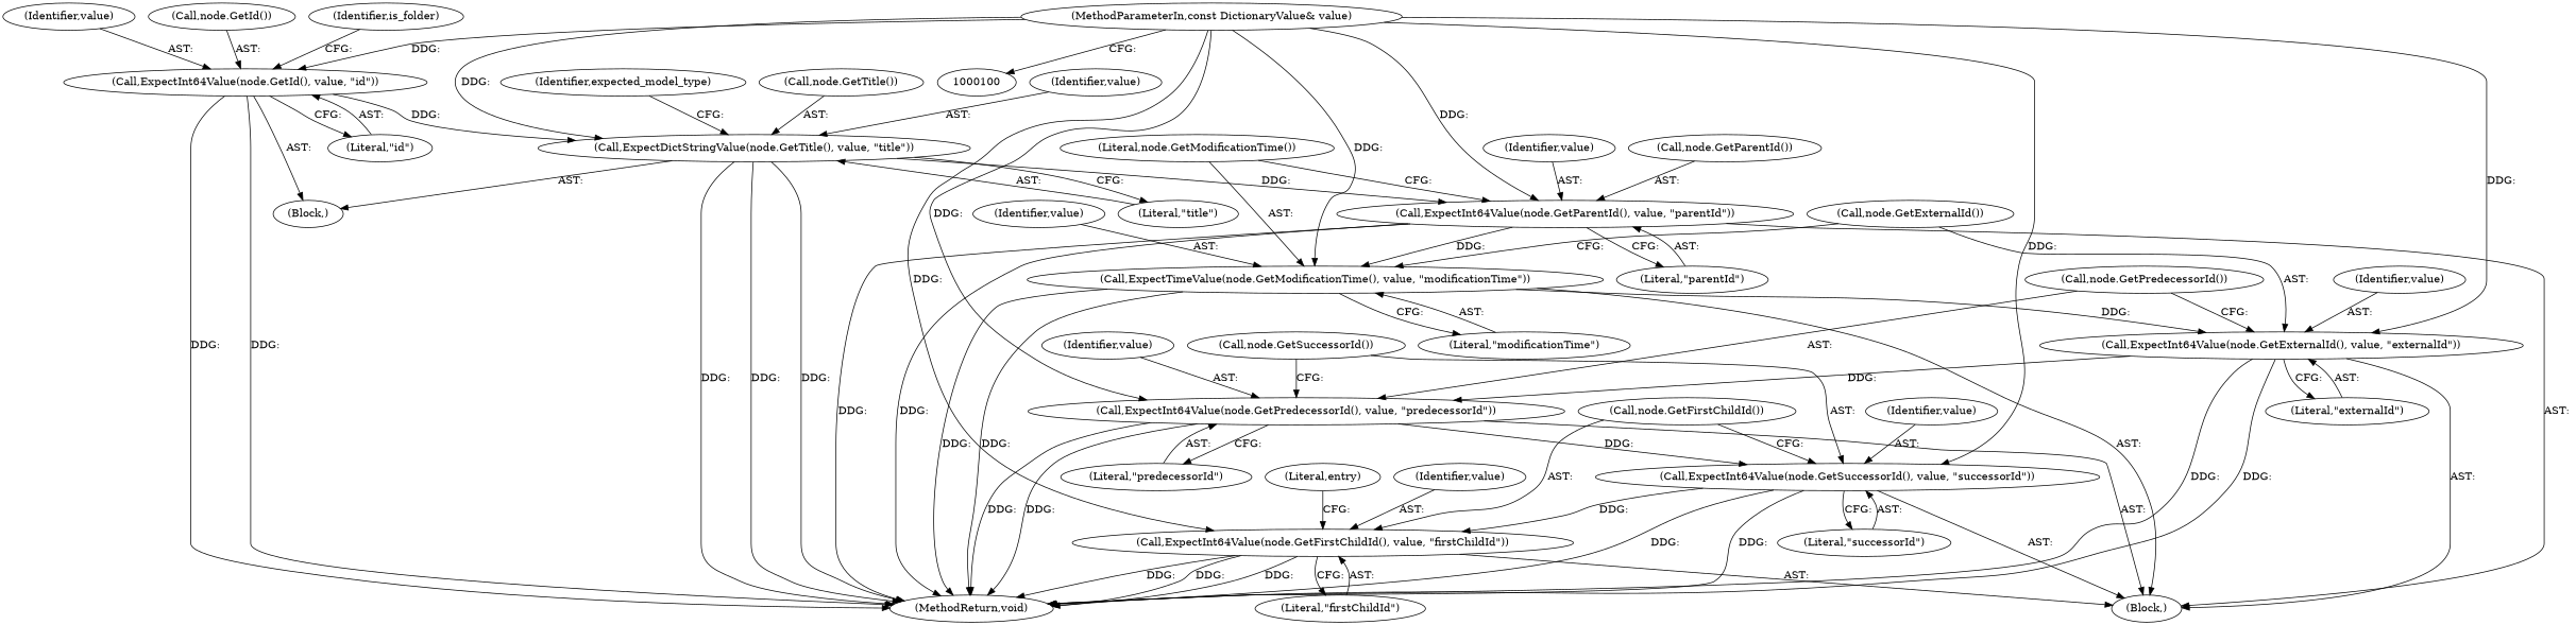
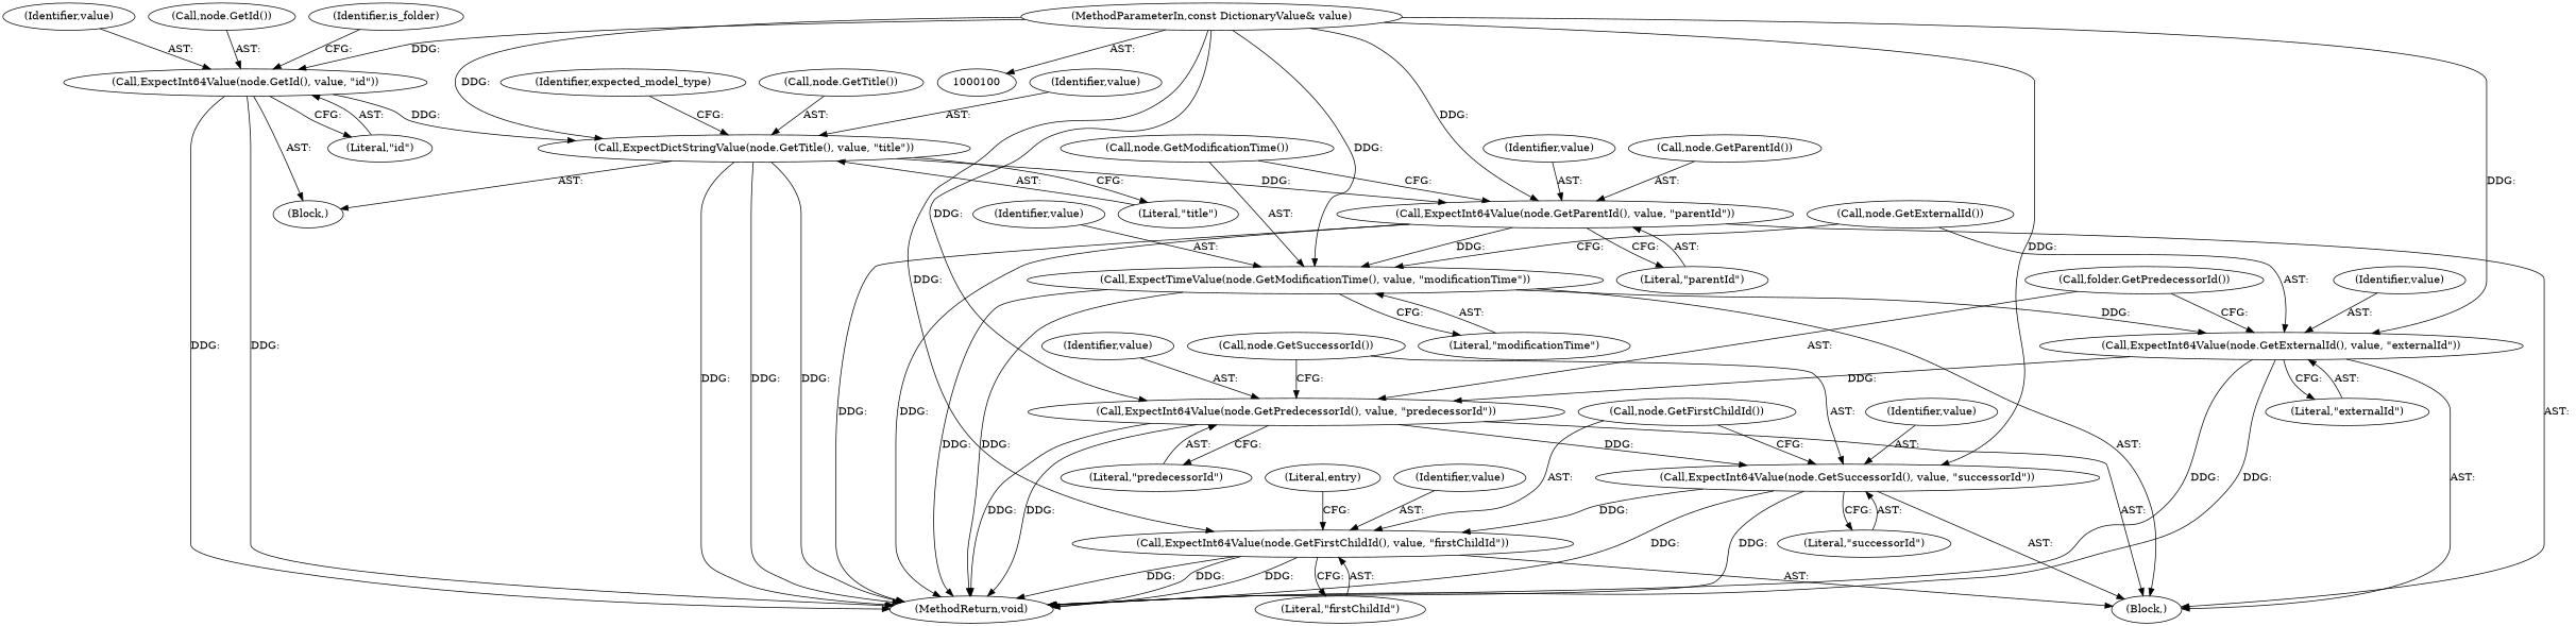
  digraph {
    n1 [label="(Call,ExpectTimeValue(node.GetModificationTime(), value, \"modificationTime\"))"]
    n2 [label="(Call,ExpectInt64Value(node.GetExternalId(), value, \"externalId\"))"]
    n3 [label="(Block,)"]
    n4 [label="(Literal,\"modificationTime\")"]
    n5 [label="(MethodReturn,void)"]
    n6 [label="(Call,ExpectInt64Value(node.GetPredecessorId(), value, \"predecessorId\"))"]
    n7 [label="(Literal,\"externalId\")"]
    n8 [label="(Call,ExpectInt64Value(node.GetParentId(), value, \"parentId\"))"]
    n9 [label="(Literal,\"parentId\")"]
    n10 [label="(Call,ExpectDictStringValue(node.GetTitle(), value, \"title\"))"]
    n11 [label="(Literal,\"title\")"]
    n12 [label="(Block,)"]
    n13 [label="(Call,ExpectInt64Value(node.GetId(), value, \"id\"))"]
    n14 [label="(Literal,\"id\")"]
    n15 [label="(MethodParameterIn,const DictionaryValue& value)"]
    n16 [label="(Call,ExpectInt64Value(node.GetSuccessorId(), value, \"successorId\"))"]
    n17 [label="(Call,ExpectInt64Value(node.GetFirstChildId(), value, \"firstChildId\"))"]
    1000100
    n19 [label="(Literal,\"predecessorId\")"]
    n20 [label="(Literal,\"successorId\")"]
    n21 [label="(Literal,\"firstChildId\")"]
-   n22 [label="(Call,node.GetPredecessorId())"]
+   n22 [label="(Call,folder.GetPredecessorId())"]
    n23 [label="(Identifier,is_folder)"]
    n24 [label="(Identifier,value)"]
    n25 [label="(Literal,entry)"]
    n26 [label="(Identifier,value)"]
    n27 [label="(Identifier,value)"]
    n28 [label="(Identifier,expected_model_type)"]
    n29 [label="(Call,node.GetId())"]
    n30 [label="(Call,node.GetTitle())"]
    n31 [label="(Call,node.GetSuccessorId())"]
    n32 [label="(Call,node.GetParentId())"]
    n33 [label="(Identifier,value)"]
    n34 [label="(Identifier,value)"]
    n35 [label="(Call,node.GetFirstChildId())"]
    n36 [label="(Identifier,value)"]
    n37 [label="(Identifier,value)"]
    n38 [label="(Identifier,value)"]
-   n39 [label="(Literal,node.GetModificationTime())"]
+   n39 [label="(Call,node.GetModificationTime())"]
    n40 [label="(Call,node.GetExternalId())"]
    n1 -> n2 [label="DDG: "]
    n1 -> n3 [label="AST: "]
    n1 -> n4 [label="CFG: "]
    n1 -> n5 [label="DDG: "]
    n1 -> n5 [label="DDG: "]
    n2 -> n3 [label="AST: "]
    n2 -> n5 [label="DDG: "]
    n2 -> n5 [label="DDG: "]
    n2 -> n6 [label="DDG: "]
    n2 -> n7 [label="CFG: "]
    n4 -> n1 [label="AST: "]
    n6 -> n3 [label="AST: "]
    n6 -> n5 [label="DDG: "]
    n6 -> n5 [label="DDG: "]
    n6 -> n16 [label="DDG: "]
    n6 -> n19 [label="CFG: "]
    n7 -> n2 [label="AST: "]
    n8 -> n1 [label="DDG: "]
    n8 -> n3 [label="AST: "]
    n8 -> n5 [label="DDG: "]
    n8 -> n5 [label="DDG: "]
    n8 -> n9 [label="CFG: "]
    n9 -> n8 [label="AST: "]
    n10 -> n5 [label="DDG: "]
    n10 -> n5 [label="DDG: "]
    n10 -> n5 [label="DDG: "]
    n10 -> n8 [label="DDG: "]
    n10 -> n11 [label="CFG: "]
    n10 -> n12 [label="AST: "]
    n11 -> n10 [label="AST: "]
    n13 -> n5 [label="DDG: "]
    n13 -> n5 [label="DDG: "]
    n13 -> n10 [label="DDG: "]
    n13 -> n12 [label="AST: "]
    n13 -> n14 [label="CFG: "]
    n14 -> n13 [label="AST: "]
    n15 -> n1 [label="DDG: "]
    n15 -> n2 [label="DDG: "]
    n15 -> n6 [label="DDG: "]
    n15 -> n8 [label="DDG: "]
    n15 -> n10 [label="DDG: "]
    n15 -> n13 [label="DDG: "]
    n15 -> n16 [label="DDG: "]
    n15 -> n17 [label="DDG: "]
-   n15 -> 1000100 [label="CFG: "]
+   n15 -> 1000100 [label="AST: "]
    n16 -> n3 [label="AST: "]
    n16 -> n5 [label="DDG: "]
    n16 -> n5 [label="DDG: "]
    n16 -> n17 [label="DDG: "]
    n16 -> n20 [label="CFG: "]
    n17 -> n3 [label="AST: "]
    n17 -> n5 [label="DDG: "]
    n17 -> n5 [label="DDG: "]
    n17 -> n5 [label="DDG: "]
    n17 -> n21 [label="CFG: "]
    n19 -> n6 [label="AST: "]
    n20 -> n16 [label="AST: "]
    n21 -> n17 [label="AST: "]
    n22 -> n2 [label="CFG: "]
    n22 -> n6 [label="AST: "]
    n23 -> n13 [label="CFG: "]
    n24 -> n8 [label="AST: "]
    n25 -> n17 [label="CFG: "]
    n26 -> n16 [label="AST: "]
    n27 -> n13 [label="AST: "]
    n28 -> n10 [label="CFG: "]
    n29 -> n13 [label="AST: "]
    n30 -> n10 [label="AST: "]
    n31 -> n6 [label="CFG: "]
    n31 -> n16 [label="AST: "]
    n32 -> n8 [label="AST: "]
    n33 -> n10 [label="AST: "]
    n34 -> n17 [label="AST: "]
    n35 -> n16 [label="CFG: "]
    n35 -> n17 [label="AST: "]
    n36 -> n2 [label="AST: "]
    n37 -> n6 [label="AST: "]
    n38 -> n1 [label="AST: "]
    n39 -> n1 [label="AST: "]
    n39 -> n8 [label="CFG: "]
    n40 -> n1 [label="CFG: "]
    n40 -> n2 [label="AST: "]
  }
